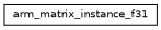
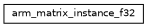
  digraph {
    rankdir=LR
-   n1 [color=black fillcolor=white fontname=Helvetica fontsize=10 height=0.2 label=arm_matrix_instance_f31 shape=record style=filled width=0.4]
+   n1 [color=black fillcolor=white fontname=Helvetica fontsize=10 height=0.2 label=arm_matrix_instance_f32 shape=record style=filled width=0.4]
  }
